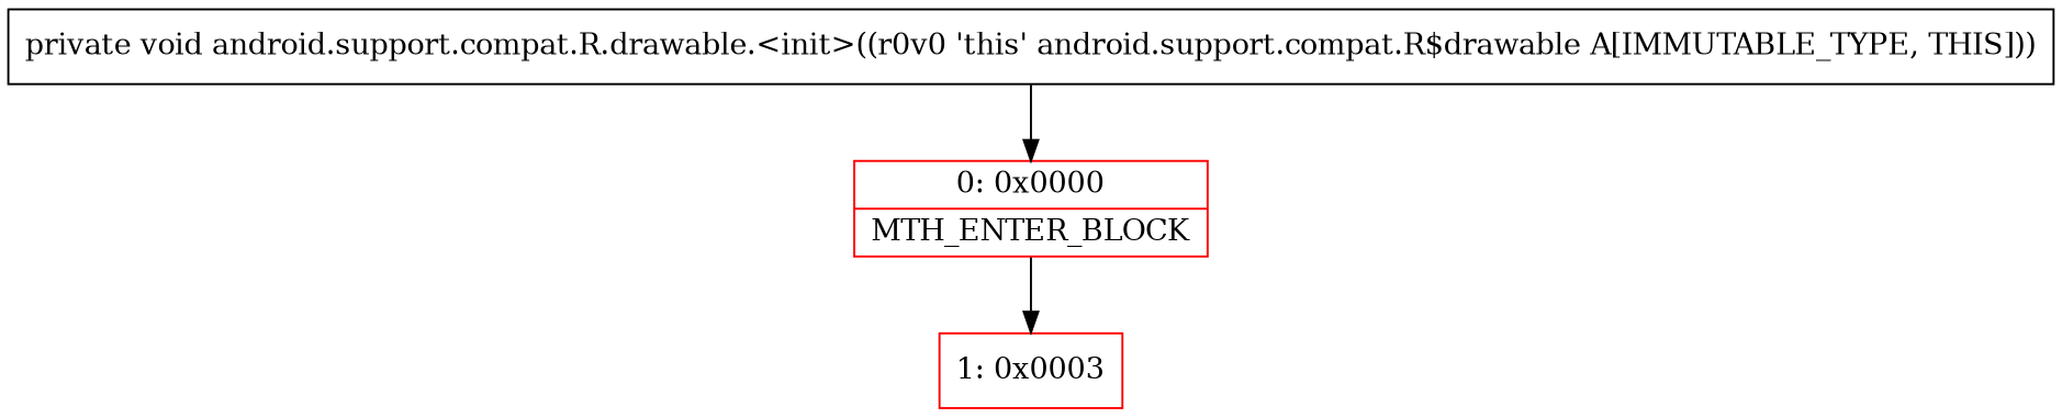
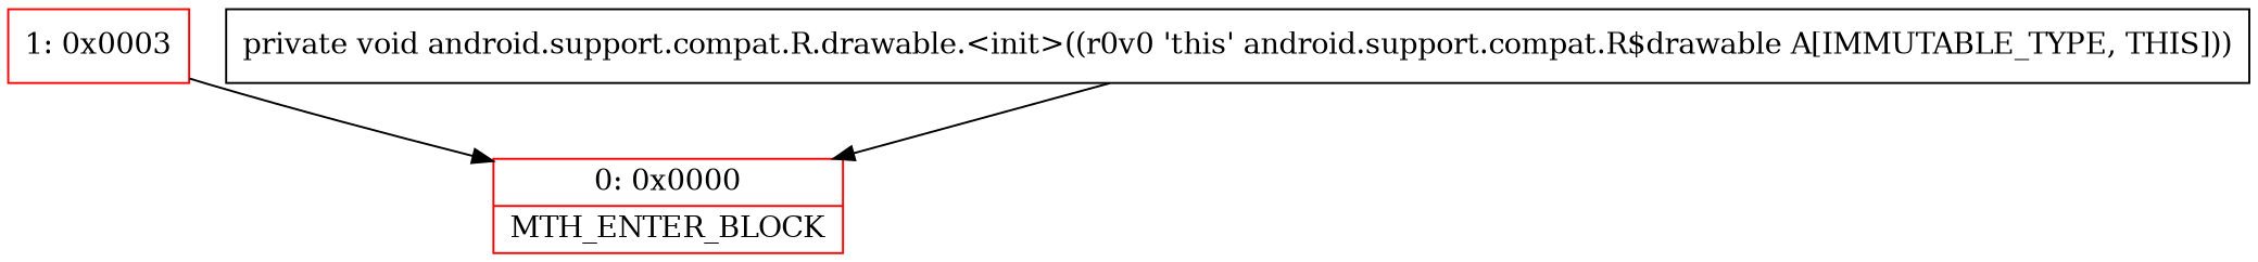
  digraph {
    node [color=red shape=record]
    n1 [label="{0\:\ 0x0000|MTH_ENTER_BLOCK\l}"]
    n2 [label="{1\:\ 0x0003}"]
    n3 [label="{private void android.support.compat.R.drawable.\<init\>((r0v0 'this' android.support.compat.R$drawable A[IMMUTABLE_TYPE, THIS])) }" color=""]
    subgraph cluster_1 {
      label="R(0)"
    }
-   n1 -> n2
+   n2 -> n1
    n3 -> n1
  }
